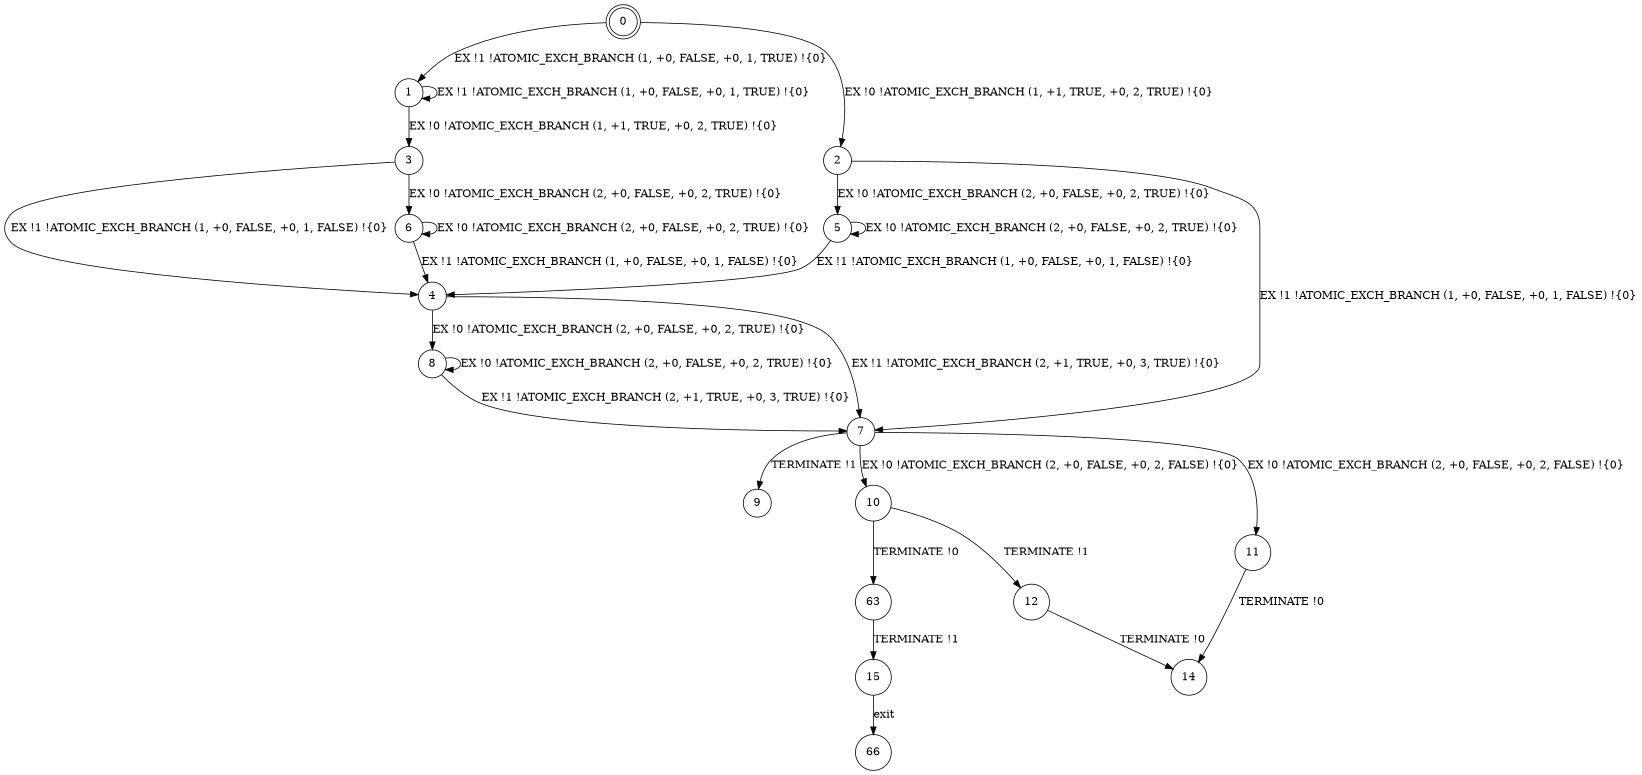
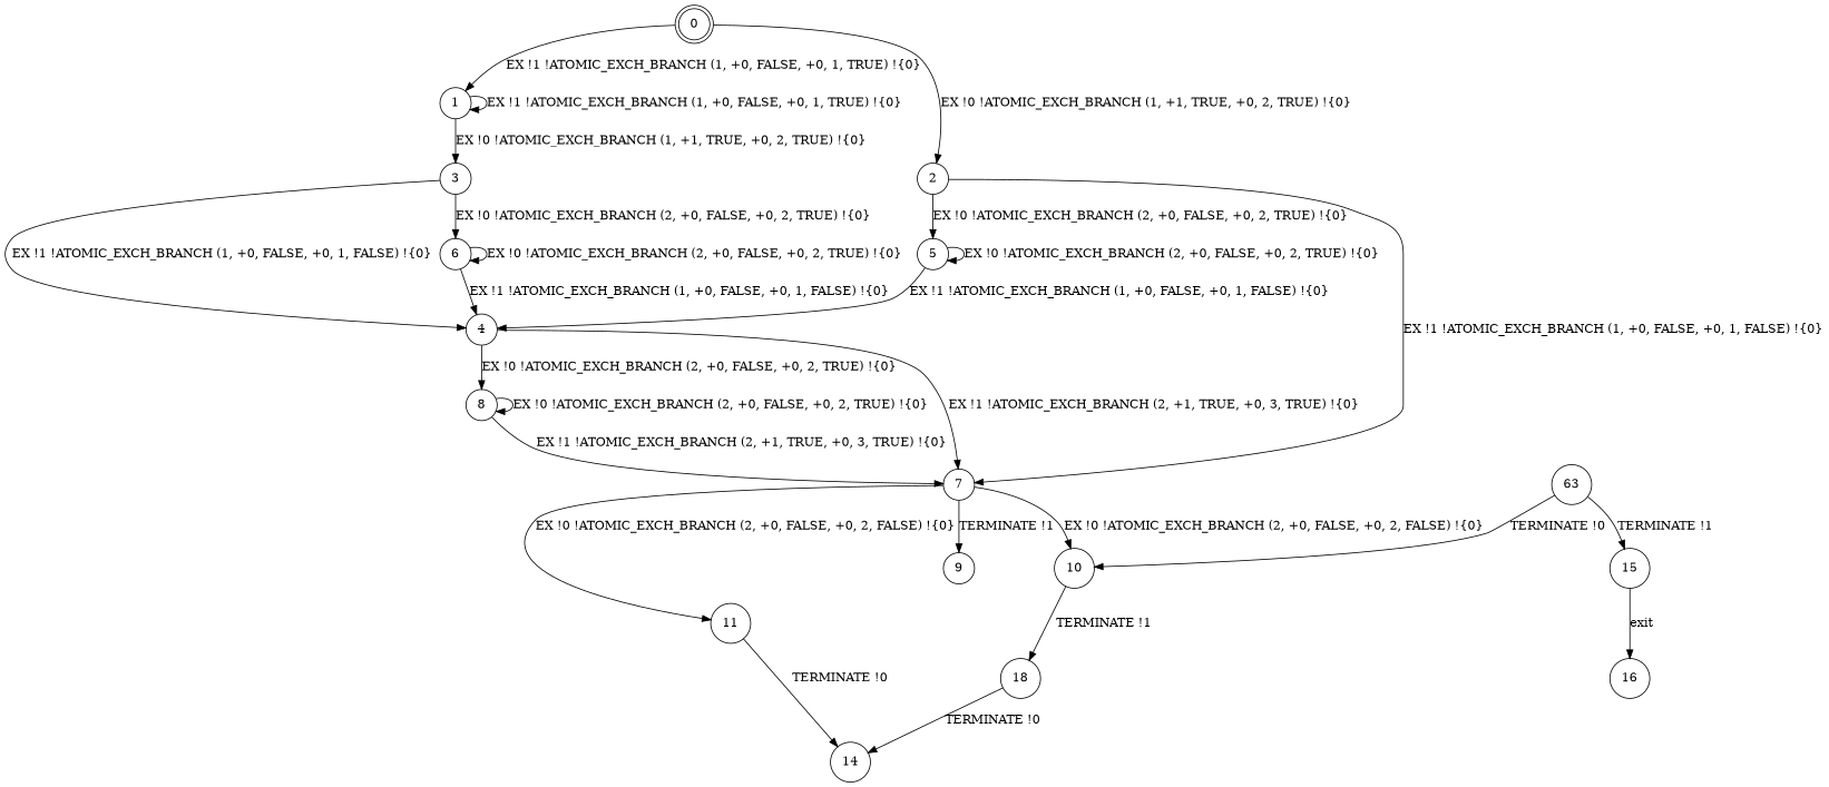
  digraph {
    node [shape=circle]
    0 [peripheries=2]
    1
    2
    3
    5
    7
    4
    6
    8
    9
    10
    11
-   12
+   12 [label=18]
    n14 [label=63]
    14
    15
-   16 [label=66]
+   16
    0 -> 1 [label="EX !1 !ATOMIC_EXCH_BRANCH (1, +0, FALSE, +0, 1, TRUE) !{0}"]
    0 -> 2 [label="EX !0 !ATOMIC_EXCH_BRANCH (1, +1, TRUE, +0, 2, TRUE) !{0}"]
    1 -> 1 [label="EX !1 !ATOMIC_EXCH_BRANCH (1, +0, FALSE, +0, 1, TRUE) !{0}"]
    1 -> 3 [label="EX !0 !ATOMIC_EXCH_BRANCH (1, +1, TRUE, +0, 2, TRUE) !{0}"]
    2 -> 5 [label="EX !0 !ATOMIC_EXCH_BRANCH (2, +0, FALSE, +0, 2, TRUE) !{0}"]
    2 -> 7 [label="EX !1 !ATOMIC_EXCH_BRANCH (1, +0, FALSE, +0, 1, FALSE) !{0}"]
    3 -> 4 [label="EX !1 !ATOMIC_EXCH_BRANCH (1, +0, FALSE, +0, 1, FALSE) !{0}"]
    3 -> 6 [label="EX !0 !ATOMIC_EXCH_BRANCH (2, +0, FALSE, +0, 2, TRUE) !{0}"]
    5 -> 5 [label="EX !0 !ATOMIC_EXCH_BRANCH (2, +0, FALSE, +0, 2, TRUE) !{0}"]
    5 -> 4 [label="EX !1 !ATOMIC_EXCH_BRANCH (1, +0, FALSE, +0, 1, FALSE) !{0}"]
    7 -> 9 [label="TERMINATE !1"]
    7 -> 10 [label="EX !0 !ATOMIC_EXCH_BRANCH (2, +0, FALSE, +0, 2, FALSE) !{0}"]
    7 -> 11 [label="EX !0 !ATOMIC_EXCH_BRANCH (2, +0, FALSE, +0, 2, FALSE) !{0}"]
    4 -> 7 [label="EX !1 !ATOMIC_EXCH_BRANCH (2, +1, TRUE, +0, 3, TRUE) !{0}"]
    4 -> 8 [label="EX !0 !ATOMIC_EXCH_BRANCH (2, +0, FALSE, +0, 2, TRUE) !{0}"]
    6 -> 4 [label="EX !1 !ATOMIC_EXCH_BRANCH (1, +0, FALSE, +0, 1, FALSE) !{0}"]
    6 -> 6 [label="EX !0 !ATOMIC_EXCH_BRANCH (2, +0, FALSE, +0, 2, TRUE) !{0}"]
    8 -> 7 [label="EX !1 !ATOMIC_EXCH_BRANCH (2, +1, TRUE, +0, 3, TRUE) !{0}"]
    8 -> 8 [label="EX !0 !ATOMIC_EXCH_BRANCH (2, +0, FALSE, +0, 2, TRUE) !{0}"]
    10 -> 12 [label="TERMINATE !1"]
-   10 -> n14 [label="TERMINATE !0"]
+   n14 -> 10 [label="TERMINATE !0"]
    11 -> 14 [label="TERMINATE !0"]
    12 -> 14 [label="TERMINATE !0"]
    n14 -> 15 [label="TERMINATE !1"]
    15 -> 16 [label=exit]
  }
